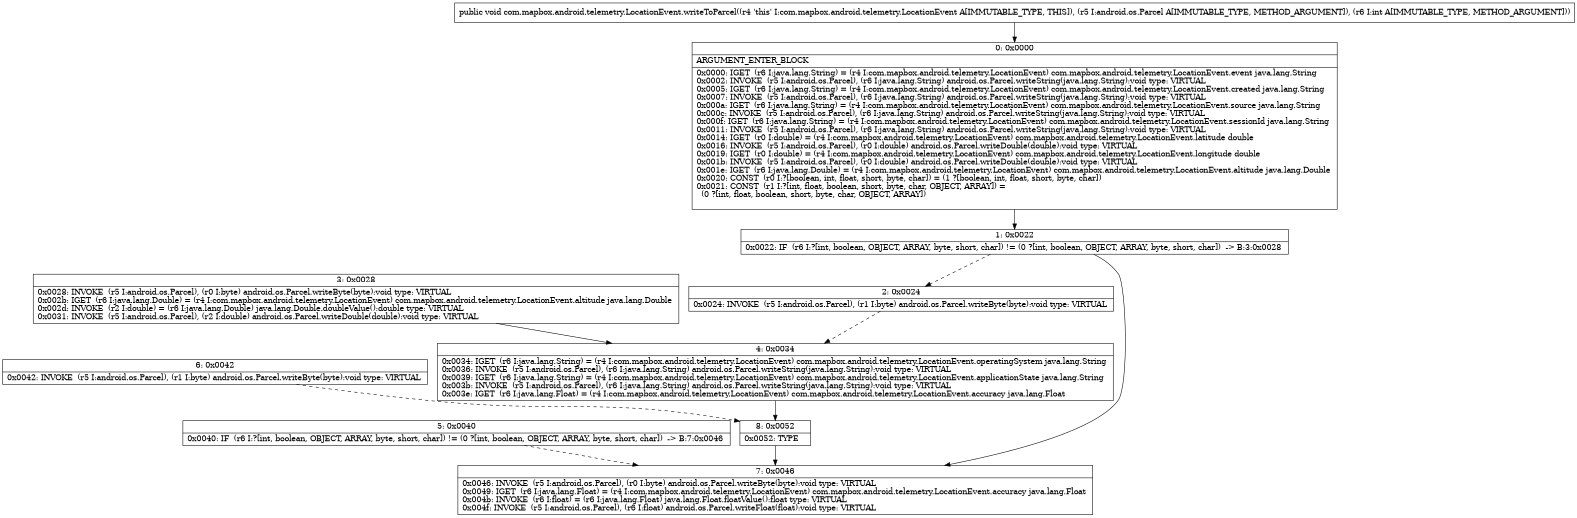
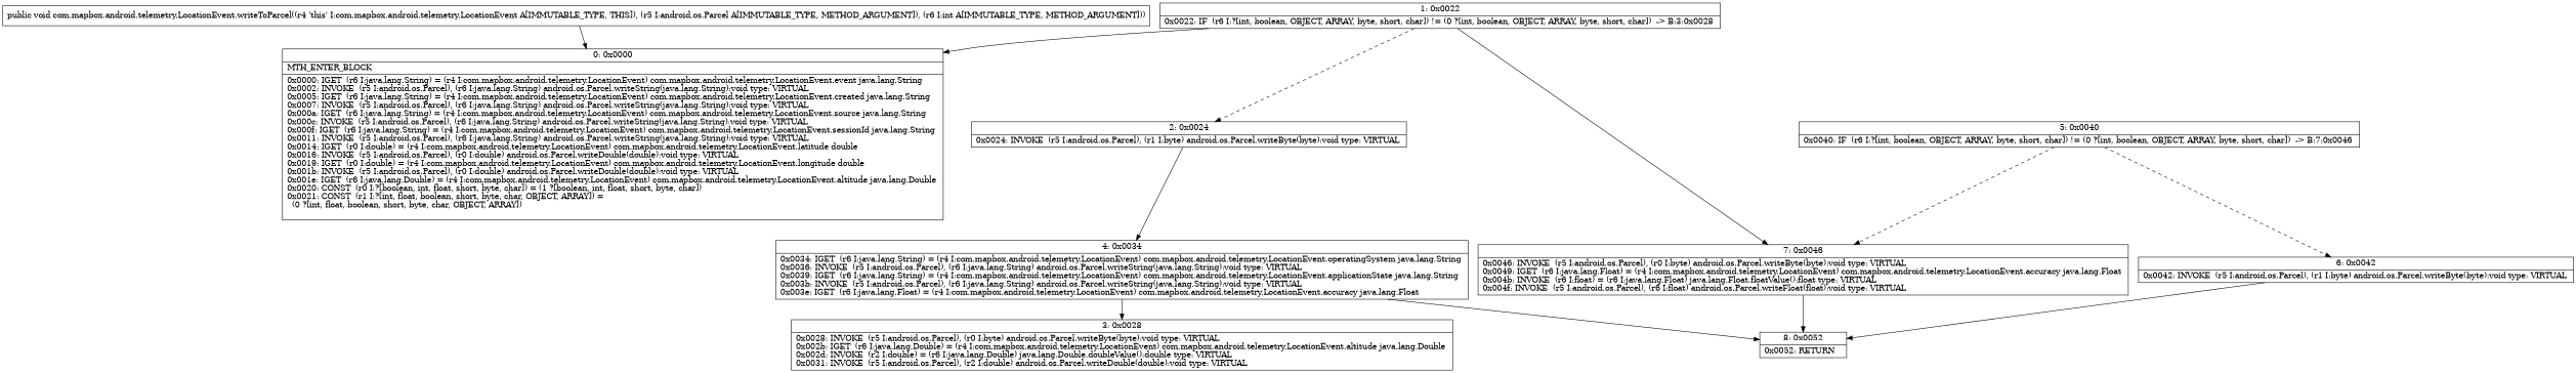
  digraph {
    node [shape=record]
-   n1 [label="{0\:\ 0x0000|ARGUMENT_ENTER_BLOCK\l|0x0000: IGET  (r6 I:java.lang.String) = (r4 I:com.mapbox.android.telemetry.LocationEvent) com.mapbox.android.telemetry.LocationEvent.event java.lang.String \l0x0002: INVOKE  (r5 I:android.os.Parcel), (r6 I:java.lang.String) android.os.Parcel.writeString(java.lang.String):void type: VIRTUAL \l0x0005: IGET  (r6 I:java.lang.String) = (r4 I:com.mapbox.android.telemetry.LocationEvent) com.mapbox.android.telemetry.LocationEvent.created java.lang.String \l0x0007: INVOKE  (r5 I:android.os.Parcel), (r6 I:java.lang.String) android.os.Parcel.writeString(java.lang.String):void type: VIRTUAL \l0x000a: IGET  (r6 I:java.lang.String) = (r4 I:com.mapbox.android.telemetry.LocationEvent) com.mapbox.android.telemetry.LocationEvent.source java.lang.String \l0x000c: INVOKE  (r5 I:android.os.Parcel), (r6 I:java.lang.String) android.os.Parcel.writeString(java.lang.String):void type: VIRTUAL \l0x000f: IGET  (r6 I:java.lang.String) = (r4 I:com.mapbox.android.telemetry.LocationEvent) com.mapbox.android.telemetry.LocationEvent.sessionId java.lang.String \l0x0011: INVOKE  (r5 I:android.os.Parcel), (r6 I:java.lang.String) android.os.Parcel.writeString(java.lang.String):void type: VIRTUAL \l0x0014: IGET  (r0 I:double) = (r4 I:com.mapbox.android.telemetry.LocationEvent) com.mapbox.android.telemetry.LocationEvent.latitude double \l0x0016: INVOKE  (r5 I:android.os.Parcel), (r0 I:double) android.os.Parcel.writeDouble(double):void type: VIRTUAL \l0x0019: IGET  (r0 I:double) = (r4 I:com.mapbox.android.telemetry.LocationEvent) com.mapbox.android.telemetry.LocationEvent.longitude double \l0x001b: INVOKE  (r5 I:android.os.Parcel), (r0 I:double) android.os.Parcel.writeDouble(double):void type: VIRTUAL \l0x001e: IGET  (r6 I:java.lang.Double) = (r4 I:com.mapbox.android.telemetry.LocationEvent) com.mapbox.android.telemetry.LocationEvent.altitude java.lang.Double \l0x0020: CONST  (r0 I:?[boolean, int, float, short, byte, char]) = (1 ?[boolean, int, float, short, byte, char]) \l0x0021: CONST  (r1 I:?[int, float, boolean, short, byte, char, OBJECT, ARRAY]) = \l  (0 ?[int, float, boolean, short, byte, char, OBJECT, ARRAY])\l \l}"]
+   n1 [label="{0\:\ 0x0000|MTH_ENTER_BLOCK\l|0x0000: IGET  (r6 I:java.lang.String) = (r4 I:com.mapbox.android.telemetry.LocationEvent) com.mapbox.android.telemetry.LocationEvent.event java.lang.String \l0x0002: INVOKE  (r5 I:android.os.Parcel), (r6 I:java.lang.String) android.os.Parcel.writeString(java.lang.String):void type: VIRTUAL \l0x0005: IGET  (r6 I:java.lang.String) = (r4 I:com.mapbox.android.telemetry.LocationEvent) com.mapbox.android.telemetry.LocationEvent.created java.lang.String \l0x0007: INVOKE  (r5 I:android.os.Parcel), (r6 I:java.lang.String) android.os.Parcel.writeString(java.lang.String):void type: VIRTUAL \l0x000a: IGET  (r6 I:java.lang.String) = (r4 I:com.mapbox.android.telemetry.LocationEvent) com.mapbox.android.telemetry.LocationEvent.source java.lang.String \l0x000c: INVOKE  (r5 I:android.os.Parcel), (r6 I:java.lang.String) android.os.Parcel.writeString(java.lang.String):void type: VIRTUAL \l0x000f: IGET  (r6 I:java.lang.String) = (r4 I:com.mapbox.android.telemetry.LocationEvent) com.mapbox.android.telemetry.LocationEvent.sessionId java.lang.String \l0x0011: INVOKE  (r5 I:android.os.Parcel), (r6 I:java.lang.String) android.os.Parcel.writeString(java.lang.String):void type: VIRTUAL \l0x0014: IGET  (r0 I:double) = (r4 I:com.mapbox.android.telemetry.LocationEvent) com.mapbox.android.telemetry.LocationEvent.latitude double \l0x0016: INVOKE  (r5 I:android.os.Parcel), (r0 I:double) android.os.Parcel.writeDouble(double):void type: VIRTUAL \l0x0019: IGET  (r0 I:double) = (r4 I:com.mapbox.android.telemetry.LocationEvent) com.mapbox.android.telemetry.LocationEvent.longitude double \l0x001b: INVOKE  (r5 I:android.os.Parcel), (r0 I:double) android.os.Parcel.writeDouble(double):void type: VIRTUAL \l0x001e: IGET  (r6 I:java.lang.Double) = (r4 I:com.mapbox.android.telemetry.LocationEvent) com.mapbox.android.telemetry.LocationEvent.altitude java.lang.Double \l0x0020: CONST  (r0 I:?[boolean, int, float, short, byte, char]) = (1 ?[boolean, int, float, short, byte, char]) \l0x0021: CONST  (r1 I:?[int, float, boolean, short, byte, char, OBJECT, ARRAY]) = \l  (0 ?[int, float, boolean, short, byte, char, OBJECT, ARRAY])\l \l}"]
    n2 [label="{1\:\ 0x0022|0x0022: IF  (r6 I:?[int, boolean, OBJECT, ARRAY, byte, short, char]) != (0 ?[int, boolean, OBJECT, ARRAY, byte, short, char])  \-\> B:3:0x0028 \l}"]
    n3 [label="{2\:\ 0x0024|0x0024: INVOKE  (r5 I:android.os.Parcel), (r1 I:byte) android.os.Parcel.writeByte(byte):void type: VIRTUAL \l}"]
    n4 [label="{7\:\ 0x0046|0x0046: INVOKE  (r5 I:android.os.Parcel), (r0 I:byte) android.os.Parcel.writeByte(byte):void type: VIRTUAL \l0x0049: IGET  (r6 I:java.lang.Float) = (r4 I:com.mapbox.android.telemetry.LocationEvent) com.mapbox.android.telemetry.LocationEvent.accuracy java.lang.Float \l0x004b: INVOKE  (r6 I:float) = (r6 I:java.lang.Float) java.lang.Float.floatValue():float type: VIRTUAL \l0x004f: INVOKE  (r5 I:android.os.Parcel), (r6 I:float) android.os.Parcel.writeFloat(float):void type: VIRTUAL \l}"]
    n5 [label="{4\:\ 0x0034|0x0034: IGET  (r6 I:java.lang.String) = (r4 I:com.mapbox.android.telemetry.LocationEvent) com.mapbox.android.telemetry.LocationEvent.operatingSystem java.lang.String \l0x0036: INVOKE  (r5 I:android.os.Parcel), (r6 I:java.lang.String) android.os.Parcel.writeString(java.lang.String):void type: VIRTUAL \l0x0039: IGET  (r6 I:java.lang.String) = (r4 I:com.mapbox.android.telemetry.LocationEvent) com.mapbox.android.telemetry.LocationEvent.applicationState java.lang.String \l0x003b: INVOKE  (r5 I:android.os.Parcel), (r6 I:java.lang.String) android.os.Parcel.writeString(java.lang.String):void type: VIRTUAL \l0x003e: IGET  (r6 I:java.lang.Float) = (r4 I:com.mapbox.android.telemetry.LocationEvent) com.mapbox.android.telemetry.LocationEvent.accuracy java.lang.Float \l}"]
    n6 [label="{3\:\ 0x0028|0x0028: INVOKE  (r5 I:android.os.Parcel), (r0 I:byte) android.os.Parcel.writeByte(byte):void type: VIRTUAL \l0x002b: IGET  (r6 I:java.lang.Double) = (r4 I:com.mapbox.android.telemetry.LocationEvent) com.mapbox.android.telemetry.LocationEvent.altitude java.lang.Double \l0x002d: INVOKE  (r2 I:double) = (r6 I:java.lang.Double) java.lang.Double.doubleValue():double type: VIRTUAL \l0x0031: INVOKE  (r5 I:android.os.Parcel), (r2 I:double) android.os.Parcel.writeDouble(double):void type: VIRTUAL \l}"]
-   n7 [label="{8\:\ 0x0052|0x0052: TYPE   \l}"]
+   n7 [label="{8\:\ 0x0052|0x0052: RETURN   \l}"]
    n8 [label="{5\:\ 0x0040|0x0040: IF  (r6 I:?[int, boolean, OBJECT, ARRAY, byte, short, char]) != (0 ?[int, boolean, OBJECT, ARRAY, byte, short, char])  \-\> B:7:0x0046 \l}"]
    n9 [label="{6\:\ 0x0042|0x0042: INVOKE  (r5 I:android.os.Parcel), (r1 I:byte) android.os.Parcel.writeByte(byte):void type: VIRTUAL \l}"]
    n10 [label="{public void com.mapbox.android.telemetry.LocationEvent.writeToParcel((r4 'this' I:com.mapbox.android.telemetry.LocationEvent A[IMMUTABLE_TYPE, THIS]), (r5 I:android.os.Parcel A[IMMUTABLE_TYPE, METHOD_ARGUMENT]), (r6 I:int A[IMMUTABLE_TYPE, METHOD_ARGUMENT])) }"]
-   n1 -> n2
+   n2 -> n1
    n2 -> n3 [style=dashed]
    n2 -> n4
-   n3 -> n5 [style=dashed]
-   n7 -> n4
+   n3 -> n5
+   n4 -> n7
    n5 -> n7
-   n6 -> n5
+   n5 -> n6
    n8 -> n4 [style=dashed]
-   n9 -> n7 [style=dashed]
+   n8 -> n9 [style=dashed]
+   n9 -> n7
    n10 -> n1
  }
